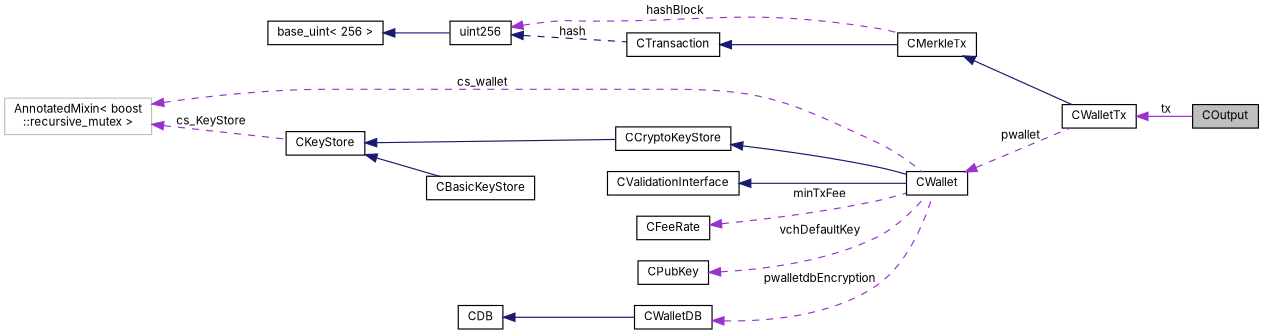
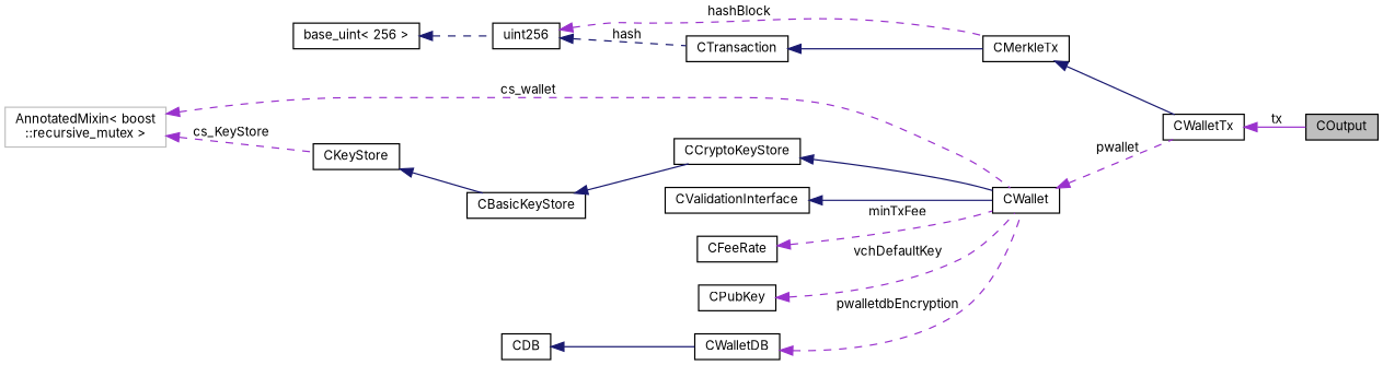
  digraph {
    fontname=Inter
    rankdir=LR
    node [color=black fillcolor=white fontname=Inter fontsize=10 shape=record style=filled]
    edge [color=midnightblue dir=back fontname=Inter fontsize=10 labelfontname=Helvetica labelfontsize=10 style=solid]
    n1 [fillcolor=grey75 fontcolor=black height=0.2 label=COutput width=0.4]
    n2 [height=0.2 label=CWalletTx width=0.4]
    n3 [height=0.2 label=CMerkleTx width=0.4]
    n4 [height=0.2 label=CTransaction width=0.4]
    n5 [height=0.2 label=uint256 width=0.4]
    n6 [height=0.2 label="base_uint\< 256 \>" width=0.4]
    n7 [height=0.2 label=CWallet width=0.4]
    n8 [height=0.2 label=CCryptoKeyStore width=0.4]
    n9 [height=0.2 label=CBasicKeyStore width=0.4]
    n10 [height=0.2 label=CKeyStore width=0.4]
    n11 [color=grey75 height=0.2 label="AnnotatedMixin\< boost\l::recursive_mutex \>" width=0.4]
    n12 [height=0.2 label=CValidationInterface width=0.4]
    n13 [height=0.2 label=CFeeRate width=0.4]
    n14 [height=0.2 label=CPubKey width=0.4]
    n15 [height=0.2 label=CWalletDB width=0.4]
    n16 [height=0.2 label=CDB width=0.4]
    n2 -> n1 [color=darkorchid3 label=" tx"]
    n3 -> n2
    n4 -> n3
    n5 -> n3 [color=darkorchid3 label=" hashBlock" style=dashed]
    n5 -> n4 [label=" hash" style=dashed]
-   n6 -> n5
+   n6 -> n5 [style=dashed]
    n7 -> n2 [color=darkorchid3 label=" pwallet" style=dashed]
    n8 -> n7
-   n10 -> n8
+   n9 -> n8
    n10 -> n9
    n11 -> n7 [color=darkorchid3 label=" cs_wallet" style=dashed]
    n11 -> n10 [color=darkorchid3 label=" cs_KeyStore" style=dashed]
    n12 -> n7
    n13 -> n7 [color=darkorchid3 label=" minTxFee" style=dashed]
    n14 -> n7 [color=darkorchid3 label=" vchDefaultKey" style=dashed]
    n15 -> n7 [color=darkorchid3 label=" pwalletdbEncryption" style=dashed]
    n16 -> n15
  }
